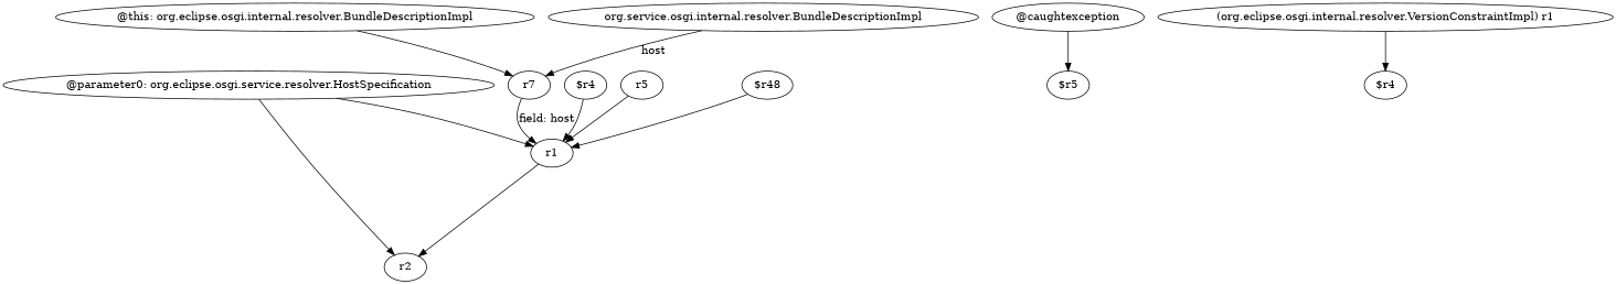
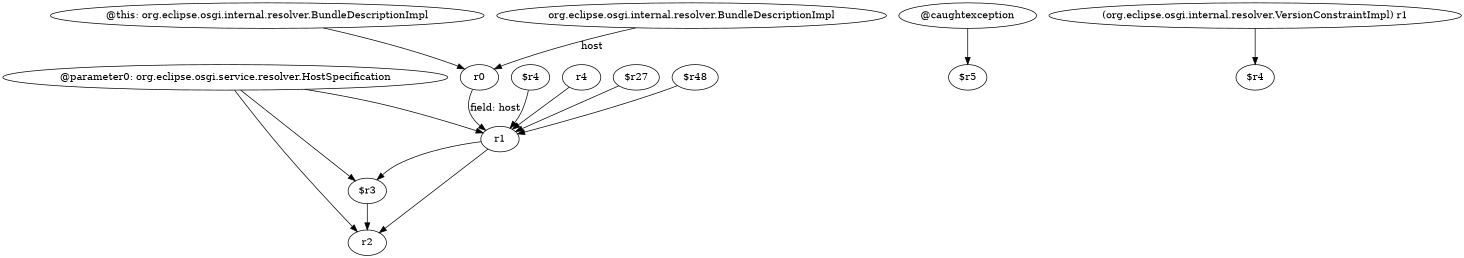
  digraph {
    fontname="DejaVu Serif"
    node [fontname="DejaVu Serif"]
    edge [fontname="DejaVu Serif"]
    n1 [label="$r48"]
    n2 [label=r1]
+   n3 [label="$r3"]
    n4 [label=r2]
    n5 [label="@caughtexception"]
    n6 [label="$r5"]
    n7 [label="@this: org.eclipse.osgi.internal.resolver.BundleDescriptionImpl"]
-   n8 [label=r7]
+   n8 [label=r0]
    n9 [label="@parameter0: org.eclipse.osgi.service.resolver.HostSpecification"]
    n10 [label="$r4"]
-   n11 [label=r5]
-   n12 [label="org.service.osgi.internal.resolver.BundleDescriptionImpl"]
+   n11 [label=r4]
+   n12 [label="org.eclipse.osgi.internal.resolver.BundleDescriptionImpl"]
+   n13 [label="$r27"]
    n14 [label="(org.eclipse.osgi.internal.resolver.VersionConstraintImpl) r1"]
    n15 [label="$r4"]
    n1 -> n2
+   n2 -> n3
    n2 -> n4
+   n3 -> n4
    n5 -> n6
    n7 -> n8
    n8 -> n2 [label="field: host"]
    n9 -> n2
+   n9 -> n3
    n9 -> n4
    n10 -> n2
    n11 -> n2
    n12 -> n8 [label=host]
+   n13 -> n2
    n14 -> n15
  }
